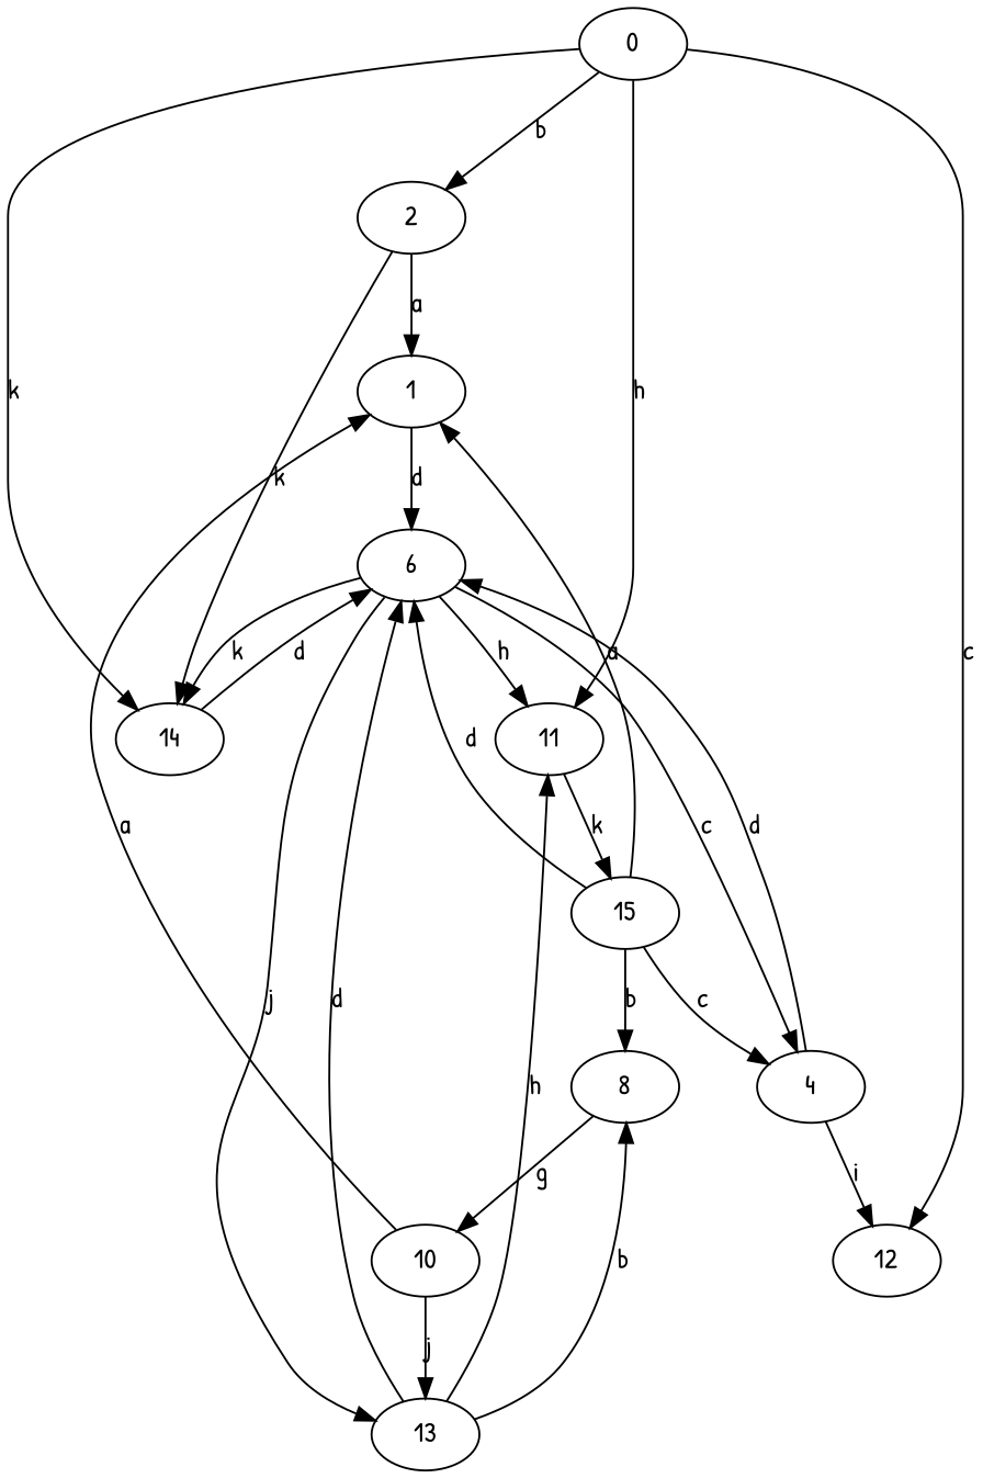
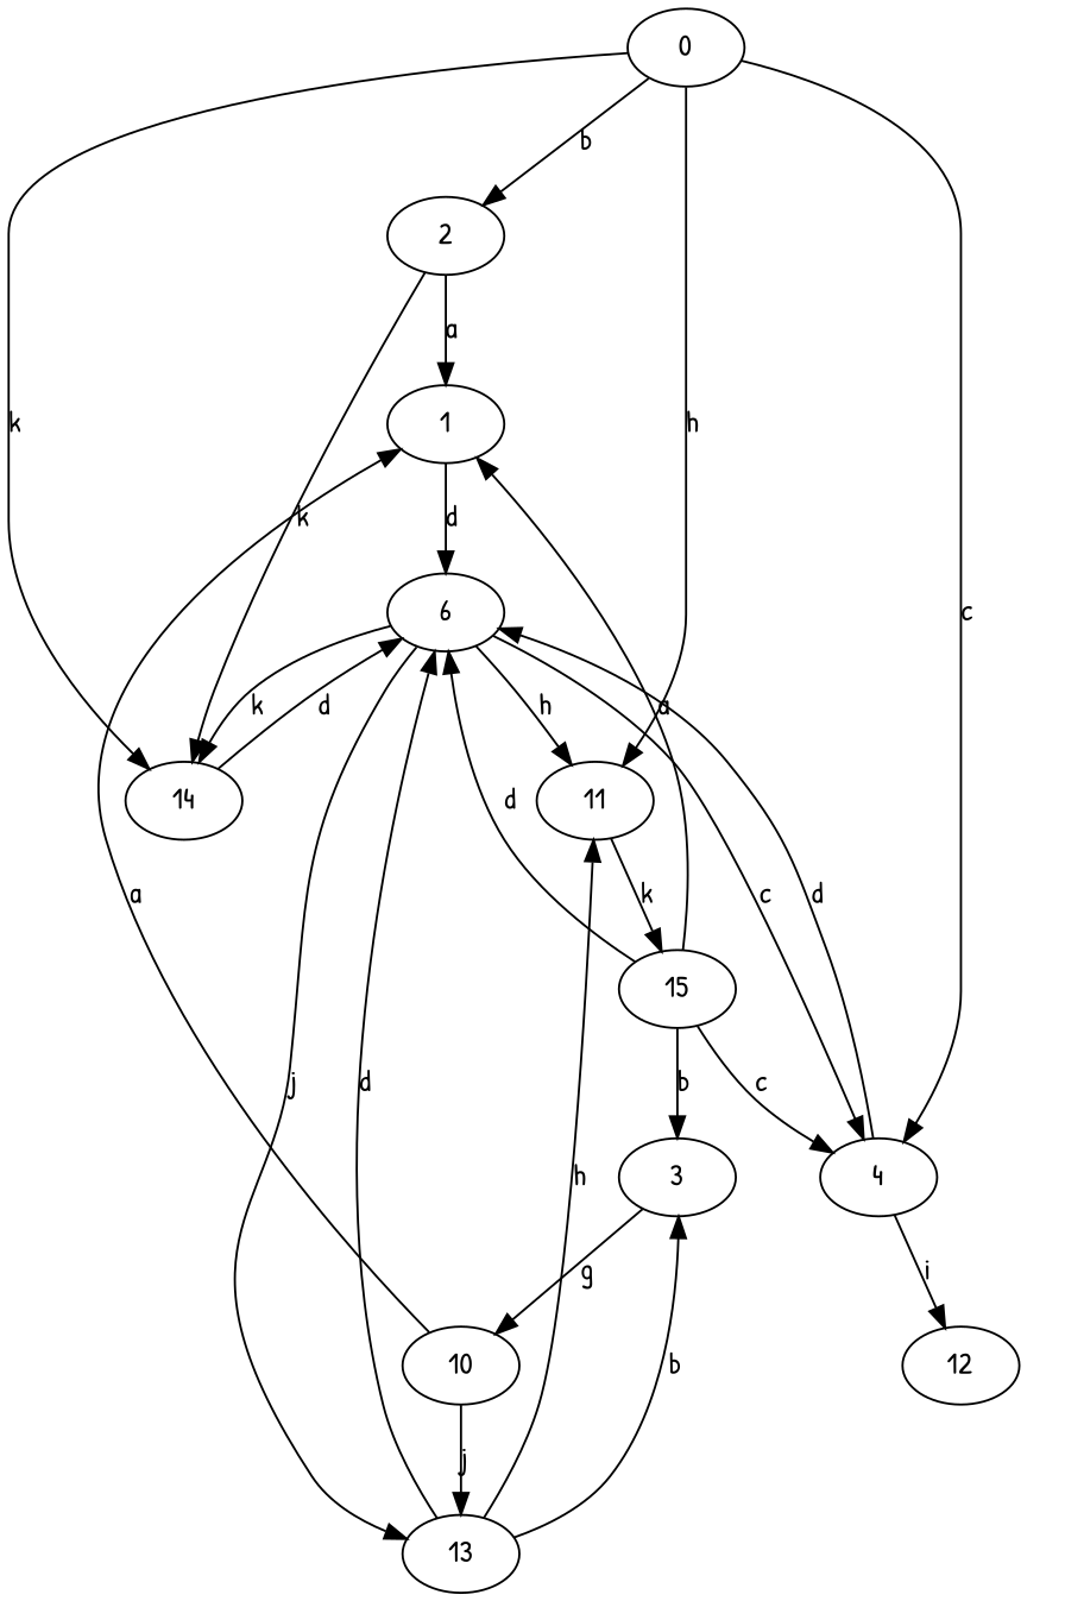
  strict digraph {
    fontname="Patrick Hand"
    node [fontname="Patrick Hand"]
    edge [fontname="Patrick Hand"]
    1
    6
    14
    4
    11
    13
    2
-   3 [label=8]
+   3
    10
    12
    15
    0
    1 -> 6 [label=d]
    6 -> 14 [label=k]
    6 -> 4 [label=c]
    6 -> 11 [label=h]
    6 -> 13 [label=j]
    14 -> 6 [label=d]
    4 -> 6 [label=d]
    4 -> 12 [label=i]
    11 -> 15 [label=k]
    13 -> 6 [label=d]
    13 -> 11 [label=h]
    13 -> 3 [label=b]
    2 -> 1 [label=a]
    2 -> 14 [label=k]
    3 -> 10 [label=g]
    10 -> 1 [label=a]
    10 -> 13 [label=j]
    15 -> 1 [label=a]
    15 -> 6 [label=d]
    15 -> 4 [label=c]
    15 -> 3 [label=b]
    0 -> 14 [label=k]
-   0 -> 12 [label=c]
+   0 -> 4 [label=c]
    0 -> 11 [label=h]
    0 -> 2 [label=b]
  }
